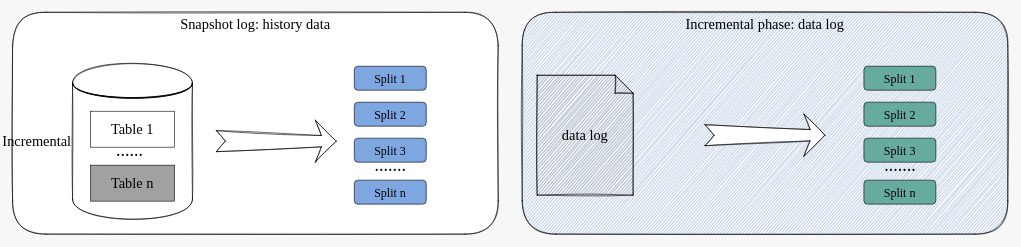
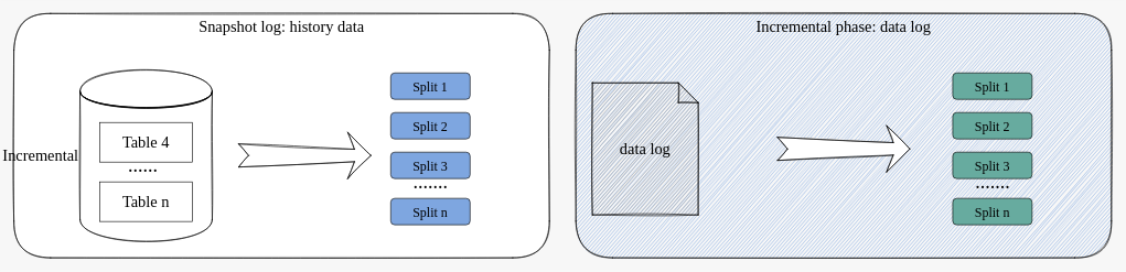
  <mxCell id="0" />
  <mxCell id="1" parent="0" />
  <mxCell id="2" value="&lt;font style=&quot;font-size: 24px;&quot;&gt;Incremental phase: data log&lt;/font&gt;" style="rounded=1;whiteSpace=wrap;html=1;shadow=0;sketch=1;fontFamily=Comic Sans MS;fontSize=24;verticalAlign=top;aspect=fixed;fillColor=#7ea6e0;" vertex="1" parent="1"><mxGeometry x="870" y="20" width="810" height="370" as="geometry" /></mxCell>
  <mxCell id="3" value="&lt;span style=&quot;font-size: 24px;&quot;&gt;Snapshot log: history data&lt;/span&gt;" style="rounded=1;whiteSpace=wrap;html=1;shadow=0;sketch=1;fontFamily=Comic Sans MS;fontSize=24;verticalAlign=top;aspect=fixed;" vertex="1" parent="1"><mxGeometry x="20" y="20" width="810" height="370" as="geometry" /></mxCell>
  <mxCell id="4" value="" style="html=1;shadow=0;dashed=0;align=center;verticalAlign=middle;shape=mxgraph.arrows2.stylisedArrow;dy=0.73;dx=25;notch=15;feather=0.5;sketch=1;fontFamily=Comic Sans MS;fontSize=14;aspect=fixed;" vertex="1" parent="1"><mxGeometry x="360" y="200" width="200" height="70" as="geometry" /></mxCell>
  <mxCell id="5" value="" style="group;aspect=fixed;fontSize=24;" vertex="1" connectable="0" parent="1"><mxGeometry x="120" y="105" width="200" height="260" as="geometry" /></mxCell>
  <mxCell id="6" value="&lt;font style=&quot;font-size: 24px;&quot;&gt;Incremental&lt;/font&gt;" style="shape=datastore;whiteSpace=wrap;html=1;shadow=0;sketch=1;fontFamily=Comic Sans MS;fontSize=14;labelPosition=left;verticalLabelPosition=middle;align=right;verticalAlign=middle;container=0;" vertex="1" parent="5"><mxGeometry width="200" height="260" as="geometry" /></mxCell>
- <mxCell id="7" value="Table 1" style="rounded=0;whiteSpace=wrap;html=1;sketch=0;fontFamily=Comic Sans MS;fontSize=24;shadow=0;container=0;" vertex="1" parent="5"><mxGeometry x="30" y="80" width="140" height="60" as="geometry" /></mxCell>
- <mxCell id="8" value="Table n" style="rounded=0;whiteSpace=wrap;html=1;sketch=0;fontFamily=Comic Sans MS;fontSize=24;shadow=0;container=0;fillColor=#a1a1a1;" vertex="1" parent="5"><mxGeometry x="30" y="170" width="140" height="60" as="geometry" /></mxCell>
+ <mxCell id="7" value="Table 4" style="rounded=0;whiteSpace=wrap;html=1;sketch=0;fontFamily=Comic Sans MS;fontSize=24;shadow=0;container=0;" vertex="1" parent="5"><mxGeometry x="30" y="80" width="140" height="60" as="geometry" /></mxCell>
+ <mxCell id="8" value="Table n" style="rounded=0;whiteSpace=wrap;html=1;sketch=0;fontFamily=Comic Sans MS;fontSize=24;shadow=0;container=0;" vertex="1" parent="5"><mxGeometry x="30" y="170" width="140" height="60" as="geometry" /></mxCell>
  <mxCell id="9" value="......" style="text;html=1;align=center;verticalAlign=middle;resizable=0;points=[];autosize=1;strokeColor=none;fillColor=none;fontSize=30;fontFamily=Comic Sans MS;shadow=0;container=0;" vertex="1" parent="5"><mxGeometry x="60" y="120" width="70" height="50" as="geometry" /></mxCell>
  <mxCell id="10" value="data log" style="shape=note;whiteSpace=wrap;html=1;backgroundOutline=1;darkOpacity=0.05;shadow=0;sketch=1;fontFamily=Comic Sans MS;fontSize=24;fillColor=#A1A1A1;aspect=fixed;" vertex="1" parent="1"><mxGeometry x="895" y="125" width="160" height="200" as="geometry" /></mxCell>
  <mxCell id="11" value="" style="group" vertex="1" connectable="0" parent="1"><mxGeometry x="590" y="110" width="120" height="230" as="geometry" /></mxCell>
  <mxCell id="12" value="Split 1" style="rounded=1;whiteSpace=wrap;html=1;fontFamily=Comic Sans MS;sketch=0;fontSize=20;fillColor=#7EA6E0;aspect=fixed;" vertex="1" parent="11"><mxGeometry width="120" height="40" as="geometry" /></mxCell>
  <mxCell id="13" value="Split 2" style="rounded=1;whiteSpace=wrap;html=1;fontFamily=Comic Sans MS;sketch=0;fontSize=20;fillColor=#7EA6E0;aspect=fixed;" vertex="1" parent="11"><mxGeometry y="60" width="120" height="40" as="geometry" /></mxCell>
  <mxCell id="14" value="Split 3" style="rounded=1;whiteSpace=wrap;html=1;fontFamily=Comic Sans MS;sketch=0;fontSize=20;fillColor=#7EA6E0;aspect=fixed;" vertex="1" parent="11"><mxGeometry y="120" width="120" height="40" as="geometry" /></mxCell>
  <mxCell id="15" value="......." style="text;html=1;align=center;verticalAlign=middle;resizable=0;points=[];autosize=1;strokeColor=none;fillColor=none;fontSize=30;fontFamily=Comic Sans MS;" vertex="1" parent="11"><mxGeometry x="20" y="140" width="80" height="50" as="geometry" /></mxCell>
  <mxCell id="16" value="Split n" style="rounded=1;whiteSpace=wrap;html=1;fontFamily=Comic Sans MS;sketch=0;fontSize=20;fillColor=#7EA6E0;aspect=fixed;" vertex="1" parent="11"><mxGeometry y="190" width="120" height="40" as="geometry" /></mxCell>
  <mxCell id="17" value="" style="html=1;shadow=0;dashed=0;align=center;verticalAlign=middle;shape=mxgraph.arrows2.stylisedArrow;dy=0.73;dx=25;notch=15;feather=0.5;sketch=1;fontFamily=Comic Sans MS;fontSize=14;aspect=fixed;" vertex="1" parent="1"><mxGeometry x="1175" y="190" width="200" height="70" as="geometry" /></mxCell>
  <mxCell id="18" value="" style="group;fontSize=20;" vertex="1" connectable="0" parent="1"><mxGeometry x="1440" y="110" width="120" height="230" as="geometry" /></mxCell>
  <mxCell id="19" value="Split 1" style="rounded=1;whiteSpace=wrap;html=1;fontFamily=Comic Sans MS;sketch=0;fontSize=20;fillColor=#67AB9F;aspect=fixed;" vertex="1" parent="18"><mxGeometry width="120" height="40" as="geometry" /></mxCell>
  <mxCell id="20" value="Split 2" style="rounded=1;whiteSpace=wrap;html=1;fontFamily=Comic Sans MS;sketch=0;fontSize=20;fillColor=#67AB9F;aspect=fixed;" vertex="1" parent="18"><mxGeometry y="60" width="120" height="40" as="geometry" /></mxCell>
  <mxCell id="21" value="Split 3" style="rounded=1;whiteSpace=wrap;html=1;fontFamily=Comic Sans MS;sketch=0;fontSize=20;fillColor=#67AB9F;aspect=fixed;" vertex="1" parent="18"><mxGeometry y="120" width="120" height="40" as="geometry" /></mxCell>
  <mxCell id="22" value="......." style="text;html=1;align=center;verticalAlign=middle;resizable=0;points=[];autosize=1;strokeColor=none;fillColor=none;fontSize=30;fontFamily=Comic Sans MS;" vertex="1" parent="18"><mxGeometry x="20" y="140" width="80" height="50" as="geometry" /></mxCell>
  <mxCell id="23" value="Split n" style="rounded=1;whiteSpace=wrap;html=1;fontFamily=Comic Sans MS;sketch=0;fontSize=20;fillColor=#67AB9F;aspect=fixed;" vertex="1" parent="18"><mxGeometry y="190" width="120" height="40" as="geometry" /></mxCell>
